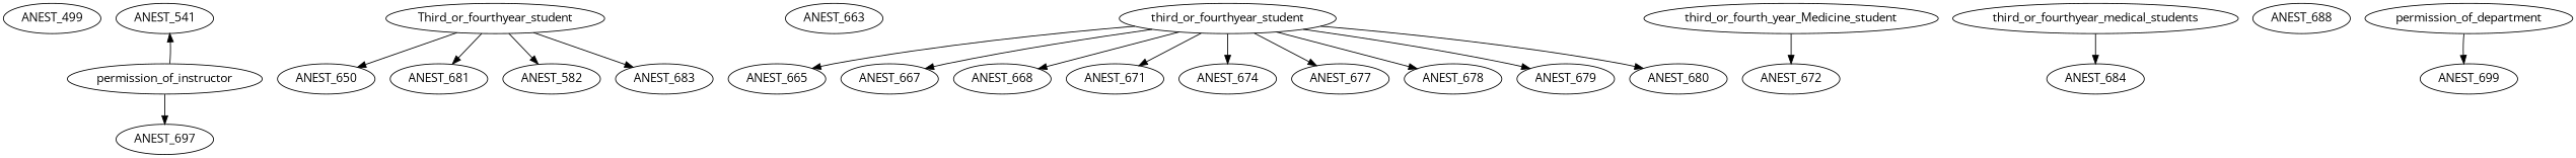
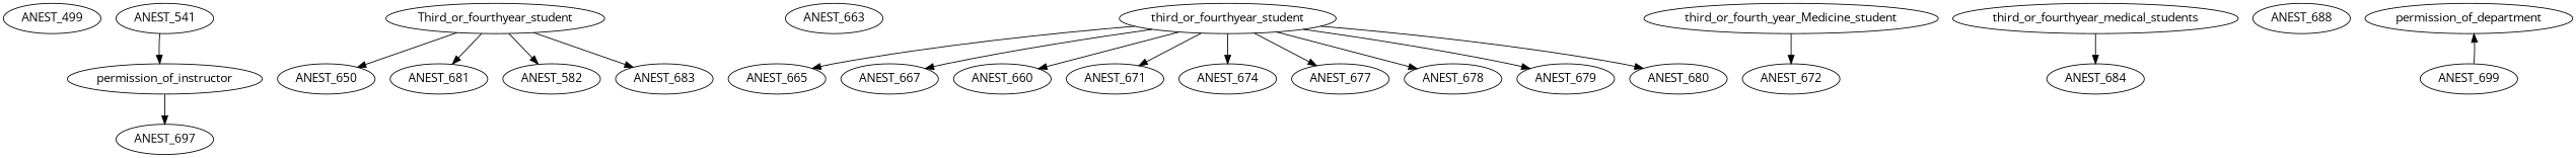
  digraph {
    fontname="Open Sans"
    node [fontname="Open Sans"]
    edge [color=black fontname="Open Sans"]
    ANEST_499
    n2 [label=ANEST_541]
    permission_of_instructor
    ANEST_697
    Third_or_fourthyear_student
    ANEST_650
    ANEST_681
    n8 [label=ANEST_582]
    ANEST_683
    ANEST_663
    third_or_fourthyear_student
    ANEST_665
    ANEST_667
-   ANEST_668
+   ANEST_668 [label=ANEST_660]
    ANEST_671
    ANEST_674
    ANEST_677
    ANEST_678
    ANEST_679
    ANEST_680
    third_or_fourth_year_Medicine_student
    ANEST_672
    third_or_fourthyear_medical_students
    ANEST_684
    ANEST_688
    permission_of_department
    ANEST_699
-   permission_of_instructor -> n2
+   n2 -> permission_of_instructor
    permission_of_instructor -> ANEST_697
    Third_or_fourthyear_student -> ANEST_650
    Third_or_fourthyear_student -> ANEST_681
    Third_or_fourthyear_student -> n8
    Third_or_fourthyear_student -> ANEST_683
    third_or_fourthyear_student -> ANEST_665
    third_or_fourthyear_student -> ANEST_667
    third_or_fourthyear_student -> ANEST_668
    third_or_fourthyear_student -> ANEST_671
    third_or_fourthyear_student -> ANEST_674
    third_or_fourthyear_student -> ANEST_677
    third_or_fourthyear_student -> ANEST_678
    third_or_fourthyear_student -> ANEST_679
    third_or_fourthyear_student -> ANEST_680
    third_or_fourth_year_Medicine_student -> ANEST_672
    third_or_fourthyear_medical_students -> ANEST_684
-   permission_of_department -> ANEST_699
+   ANEST_699 -> permission_of_department
  }
